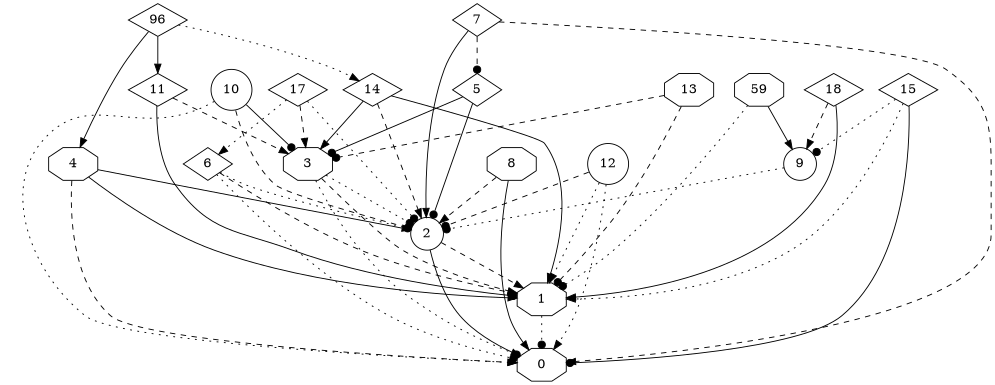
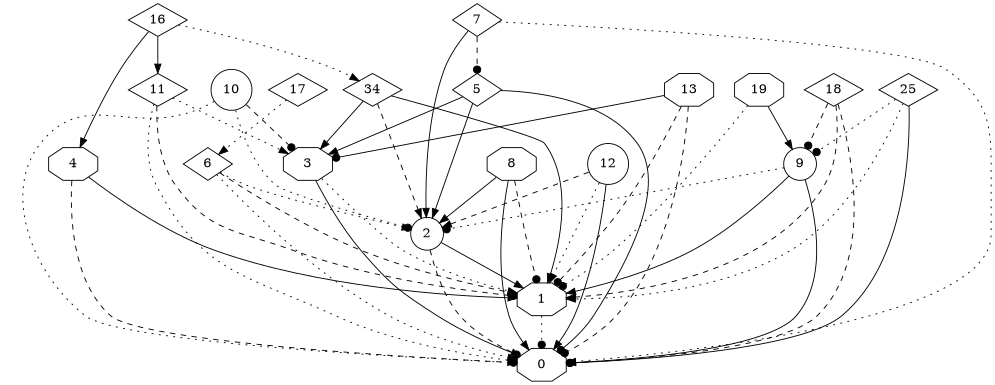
  digraph {
    node [shape=diamond]
    edge [arrowhead=normal style=solid]
    1 [shape=octagon]
    0 [shape=octagon]
    2 [shape=circle]
    3 [shape=octagon]
    4 [shape=octagon]
    5
    6
    7
    8 [shape=octagon]
    9 [shape=circle]
    10 [shape=circle]
    11
    12 [shape=circle]
    13 [shape=octagon]
-   14
-   15
-   16 [label=96]
+   14 [label=34]
+   15 [label=25]
+   16
    17
    18
-   19 [shape=octagon label=59]
+   19 [shape=octagon]
    1 -> 0 [arrowhead=dot style=dotted]
-   2 -> 1 [style=dashed]
-   2 -> 0
-   3 -> 1 [style=dashed]
-   3 -> 0 [arrowhead=dot style=dotted]
-   3 -> 2 [arrowhead=dot style=dotted]
+   2 -> 1
+   2 -> 0 [style=dashed]
+   3 -> 1 [style=dotted]
+   3 -> 0 [arrowhead=dot]
    4 -> 1
    4 -> 0 [style=dashed]
-   4 -> 2
-   5 -> 2 [arrowhead=dot]
-   5 -> 3 [arrowhead=dot]
+   5 -> 0 [arrowhead=dot]
+   5 -> 2
+   5 -> 3
    6 -> 1 [style=dashed]
-   6 -> 0 [arrowhead=dot style=dotted]
-   6 -> 2 [arrowhead=dot style=dotted]
-   7 -> 0 [style=dashed]
+   6 -> 0 [style=dotted]
+   6 -> 2 [style=dotted]
+   7 -> 0 [style=dotted]
    7 -> 2
    7 -> 5 [arrowhead=dot style=dashed]
+   8 -> 1 [arrowhead=dot style=dashed]
    8 -> 0
-   8 -> 2 [style=dashed]
+   8 -> 2
+   9 -> 1
+   9 -> 0
    9 -> 2 [arrowhead=dot style=dotted]
-   10 -> 0 [style=dotted]
-   10 -> 2 [arrowhead=dot style=dashed]
-   10 -> 3 [arrowhead=dot]
-   11 -> 1 [arrowhead=dot]
-   11 -> 3 [style=dashed]
+   10 -> 0 [arrowhead=dot style=dotted]
+   10 -> 2 [arrowhead=dot style=dotted]
+   10 -> 3 [arrowhead=dot style=dashed]
+   11 -> 1 [arrowhead=dot style=dashed]
+   11 -> 0 [arrowhead=dot style=dotted]
+   11 -> 3 [style=dotted]
    12 -> 1 [style=dotted]
-   12 -> 0 [style=dotted]
-   12 -> 2 [arrowhead=dot style=dashed]
+   12 -> 0
+   12 -> 2 [style=dashed]
    13 -> 1 [arrowhead=dot style=dashed]
-   13 -> 3 [arrowhead=dot style=dashed]
+   13 -> 0 [arrowhead=dot style=dashed]
+   13 -> 3 [arrowhead=dot]
    14 -> 1
    14 -> 2 [style=dashed]
    14 -> 3
    15 -> 1 [style=dotted]
    15 -> 0 [arrowhead=dot]
    15 -> 9 [arrowhead=dot style=dotted]
    16 -> 4
    16 -> 11
    16 -> 14 [style=dotted]
-   17 -> 2 [arrowhead=dot style=dotted]
-   17 -> 3 [style=dashed]
    17 -> 6 [style=dotted]
-   18 -> 1
-   18 -> 9 [style=dashed]
+   18 -> 1 [style=dashed]
+   18 -> 0 [arrowhead=dot style=dashed]
+   18 -> 9 [arrowhead=dot style=dashed]
    19 -> 1 [arrowhead=dot style=dotted]
    19 -> 9
  }
